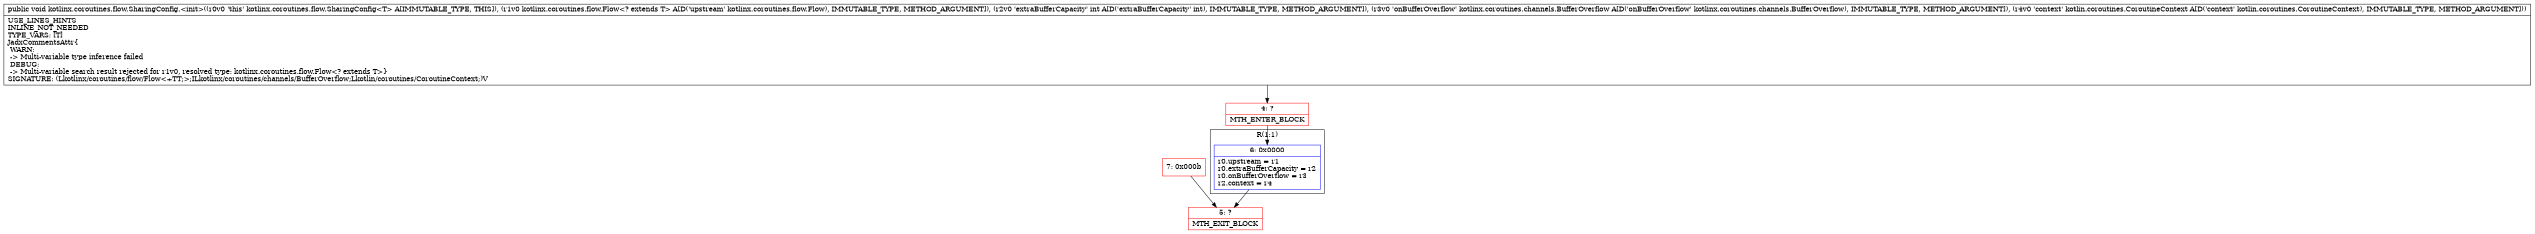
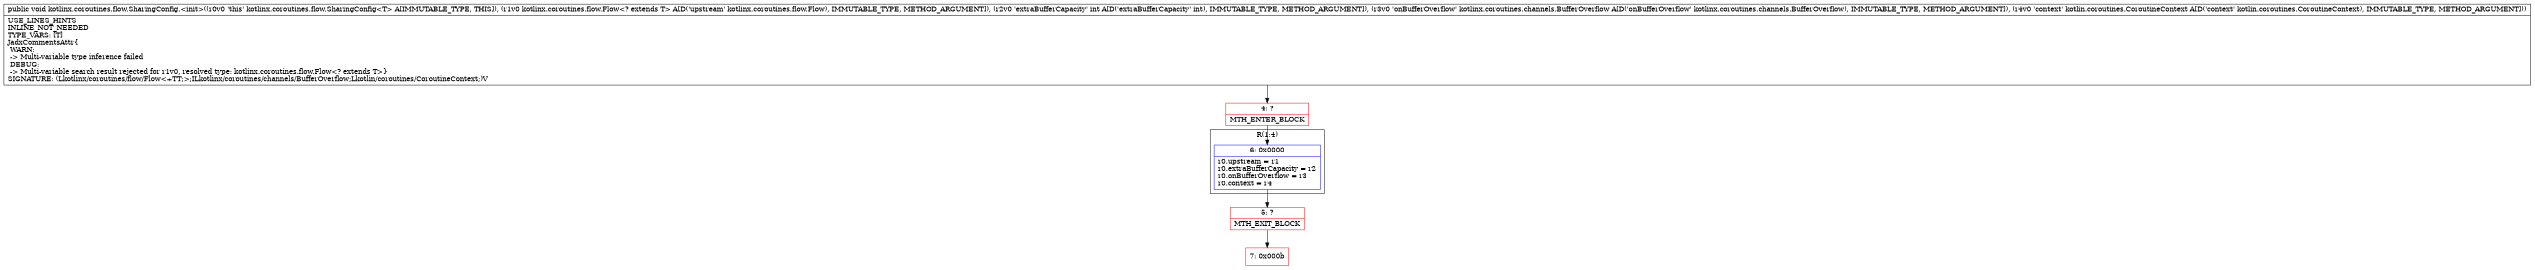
  digraph {
    node [color=red shape=record]
-   n1 [color=blue label="{6\:\ 0x0000|r0.upstream = r1\lr0.extraBufferCapacity = r2\lr0.onBufferOverflow = r3\lr2.context = r4\l}"]
+   n1 [color=blue label="{6\:\ 0x0000|r0.upstream = r1\lr0.extraBufferCapacity = r2\lr0.onBufferOverflow = r3\lr0.context = r4\l}"]
    n2 [label="{5\:\ ?|MTH_EXIT_BLOCK\l}"]
    n3 [label="{7\:\ 0x000b}"]
    n4 [label="{4\:\ ?|MTH_ENTER_BLOCK\l}"]
    n5 [label="{public void kotlinx.coroutines.flow.SharingConfig.\<init\>((r0v0 'this' kotlinx.coroutines.flow.SharingConfig\<T\> A[IMMUTABLE_TYPE, THIS]), (r1v0 kotlinx.coroutines.flow.Flow\<? extends T\> A[D('upstream' kotlinx.coroutines.flow.Flow), IMMUTABLE_TYPE, METHOD_ARGUMENT]), (r2v0 'extraBufferCapacity' int A[D('extraBufferCapacity' int), IMMUTABLE_TYPE, METHOD_ARGUMENT]), (r3v0 'onBufferOverflow' kotlinx.coroutines.channels.BufferOverflow A[D('onBufferOverflow' kotlinx.coroutines.channels.BufferOverflow), IMMUTABLE_TYPE, METHOD_ARGUMENT]), (r4v0 'context' kotlin.coroutines.CoroutineContext A[D('context' kotlin.coroutines.CoroutineContext), IMMUTABLE_TYPE, METHOD_ARGUMENT]))  | USE_LINES_HINTS\lINLINE_NOT_NEEDED\lTYPE_VARS: [T]\lJadxCommentsAttr\{\l WARN: \l \-\> Multi\-variable type inference failed\l DEBUG: \l \-\> Multi\-variable search result rejected for r1v0, resolved type: kotlinx.coroutines.flow.Flow\<? extends T\>\}\lSIGNATURE: (Lkotlinx\/coroutines\/flow\/Flow\<+TT;\>;ILkotlinx\/coroutines\/channels\/BufferOverflow;Lkotlin\/coroutines\/CoroutineContext;)V\l}" color=""]
    subgraph cluster_1 {
-     label="R(1:1)"
+     label="R(1:4)"
      n1
    }
    n1 -> n2
-   n3 -> n2
+   n2 -> n3
    n4 -> n1
    n5 -> n4
  }
